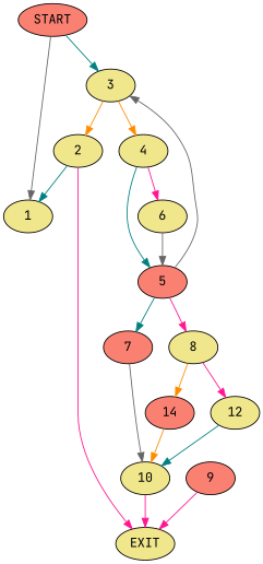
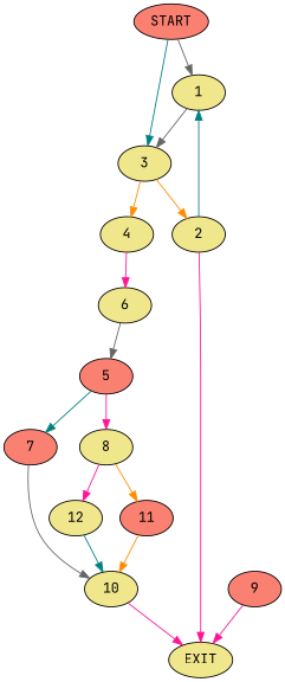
  digraph {
    fontname="JetBrains Mono"
    node [fillcolor=khaki fontname="JetBrains Mono" style=filled]
    edge [color=deeppink fontname="JetBrains Mono"]
    n1 [fillcolor=salmon label=START]
    1
    3
    9 [fillcolor=salmon]
    n5 [label=EXIT]
    2
    4
    5 [fillcolor=salmon]
    6
    7 [fillcolor=salmon]
    8
    10
-   11 [fillcolor=salmon label=14]
+   11 [fillcolor=salmon]
    12
    n1 -> 1 [color=gray40]
    n1 -> 3 [color=teal]
-   5 -> 3 [color=gray40]
+   1 -> 3 [color=gray40]
    3 -> 2 [color=darkorange]
    3 -> 4 [color=darkorange]
    9 -> n5
    2 -> 1 [color=teal]
    2 -> n5
-   4 -> 5 [color=teal]
    4 -> 6
    5 -> 7 [color=teal]
    5 -> 8
    6 -> 5 [color=gray40]
    7 -> 10 [color=gray40]
    8 -> 11 [color=darkorange]
    8 -> 12
    10 -> n5
    11 -> 10 [color=darkorange]
    12 -> 10 [color=teal]
  }
